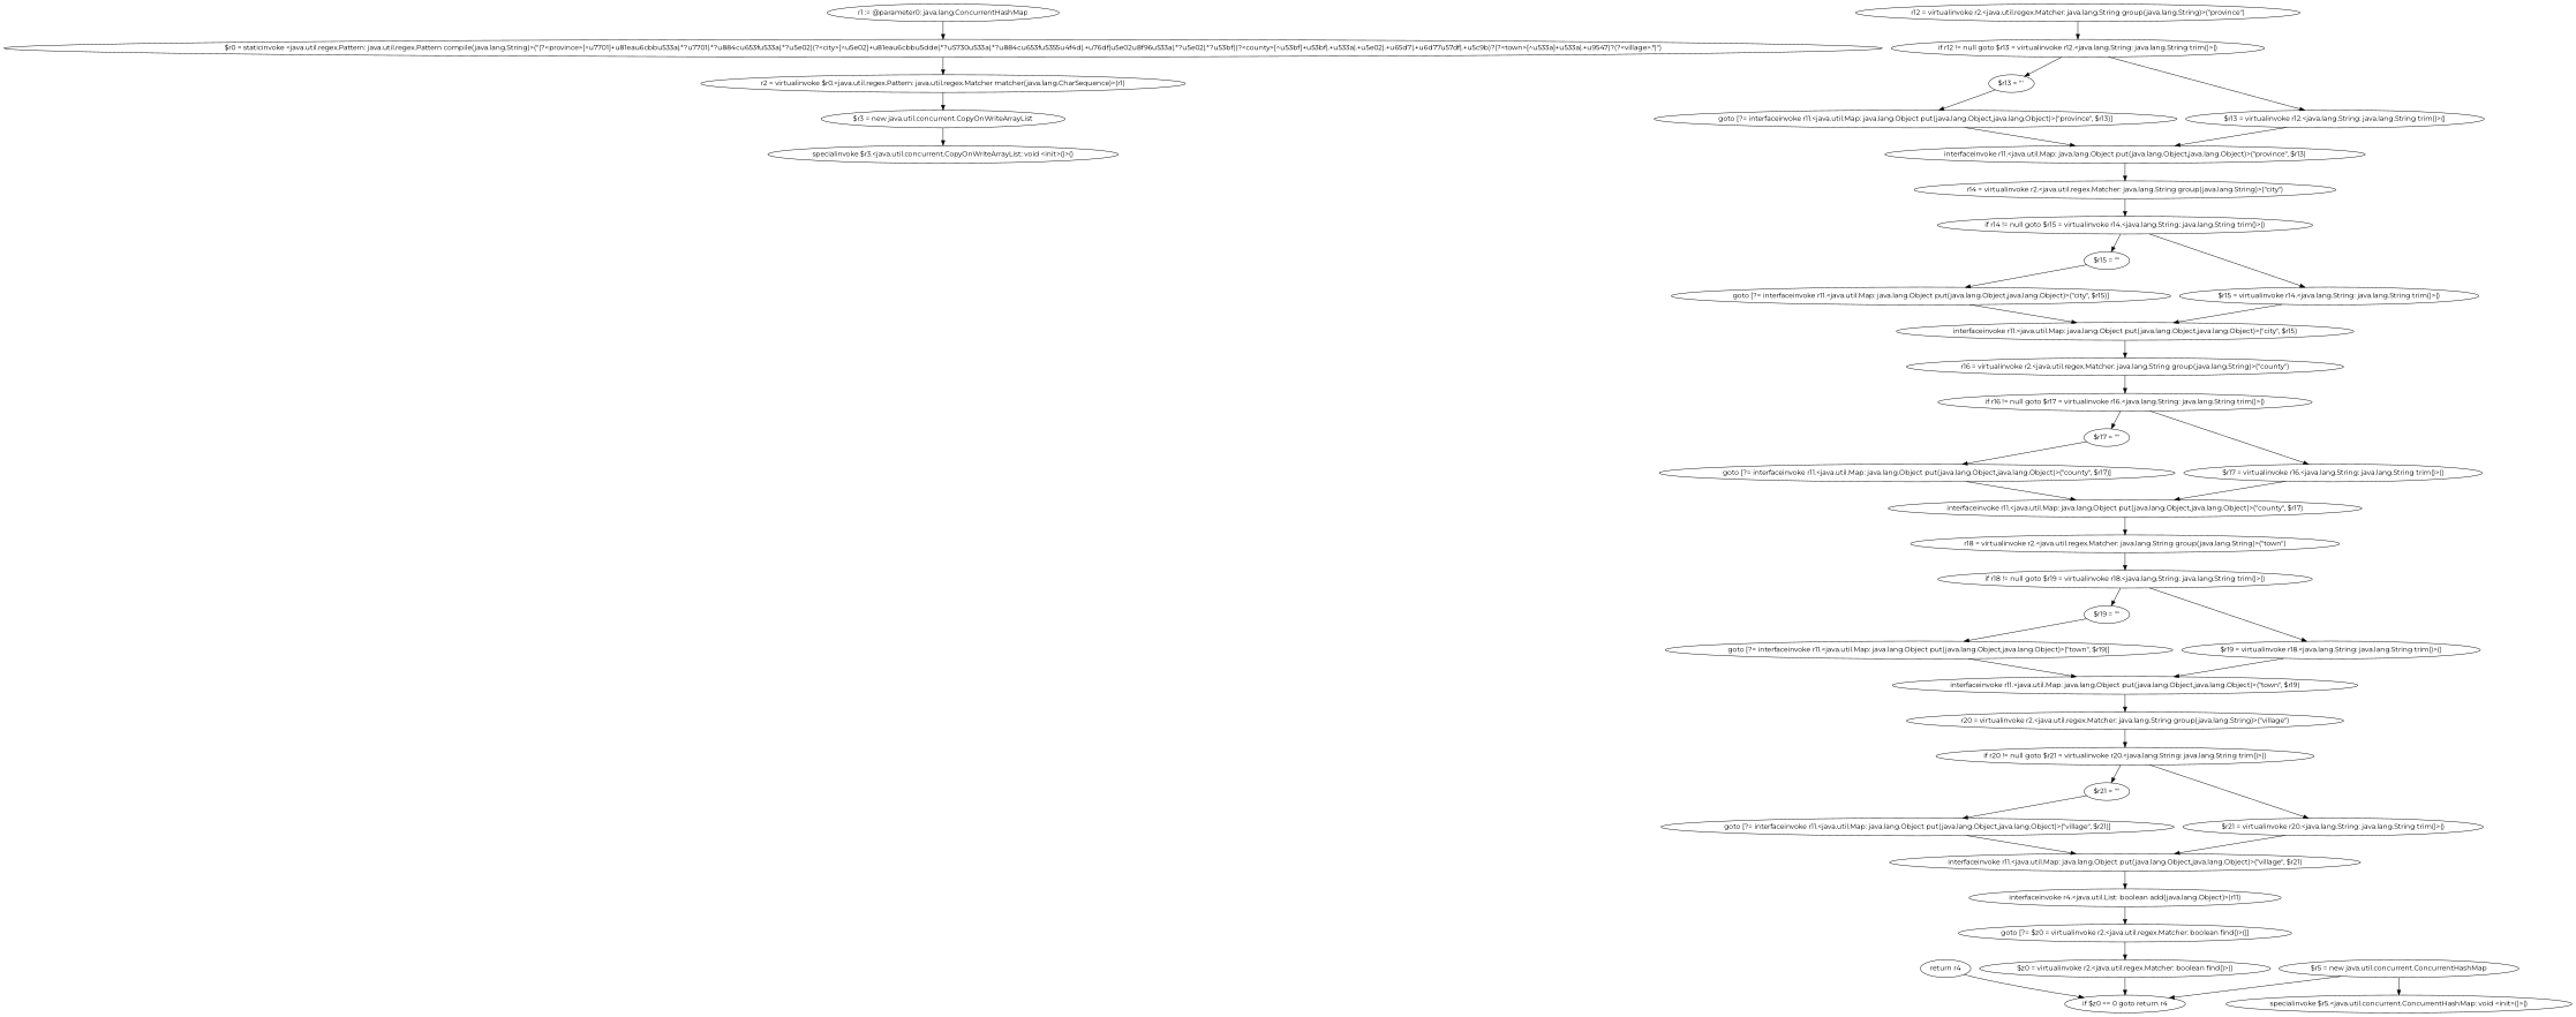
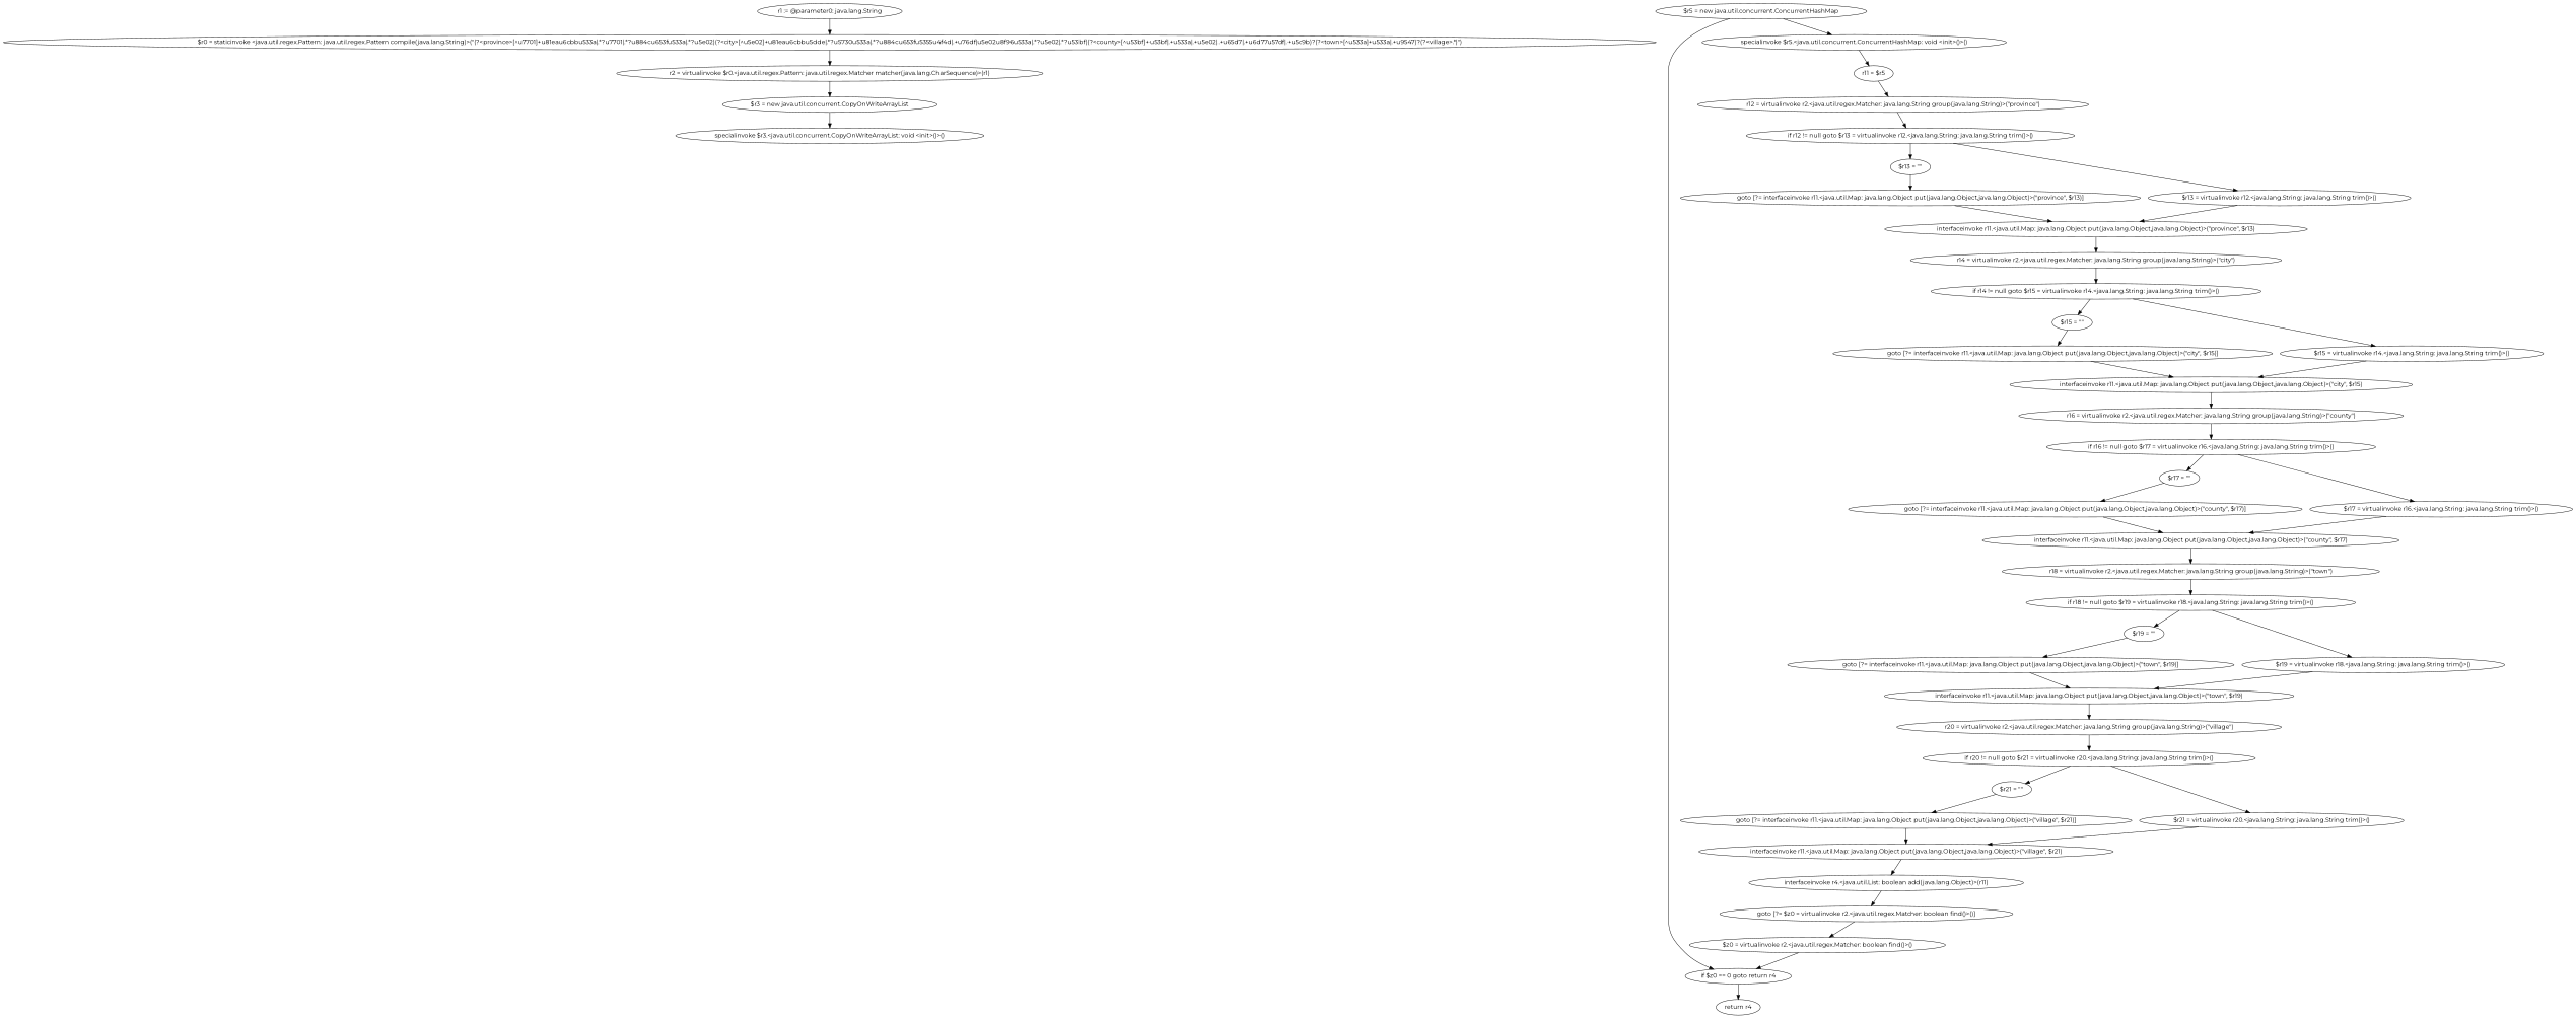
  digraph {
    fontname=Montserrat
    node [fontname=Montserrat]
    edge [fontname=Montserrat]
-   "r1 := @parameter0: java.lang.String" [label="r1 := @parameter0: java.lang.ConcurrentHashMap"]
+   "r1 := @parameter0: java.lang.String"
    "$r0 = staticinvoke <java.util.regex.Pattern: java.util.regex.Pattern compile(java.lang.String)>(\"(?<province>[^\u7701]+\u81ea\u6cbb\u533a|.*?\u7701|.*?\u884c\u653f\u533a|.*?\u5e02)(?<city>[^\u5e02]+\u81ea\u6cbb\u5dde|.*?\u5730\u533a|.*?\u884c\u653f\u5355\u4f4d|.+\u76df|\u5e02\u8f96\u533a|.*?\u5e02|.*?\u53bf)(?<county>[^\u53bf]+\u53bf|.+\u533a|.+\u5e02|.+\u65d7|.+\u6d77\u57df|.+\u5c9b)?(?<town>[^\u533a]+\u533a|.+\u9547)?(?<village>.*)\")"
    "r2 = virtualinvoke $r0.<java.util.regex.Pattern: java.util.regex.Matcher matcher(java.lang.CharSequence)>(r1)"
    "$r3 = new java.util.concurrent.CopyOnWriteArrayList"
    "specialinvoke $r3.<java.util.concurrent.CopyOnWriteArrayList: void <init>()>()"
    "$z0 = virtualinvoke r2.<java.util.regex.Matcher: boolean find()>()"
    "if $z0 == 0 goto return r4"
    "return r4"
    "$r5 = new java.util.concurrent.ConcurrentHashMap"
    "specialinvoke $r5.<java.util.concurrent.ConcurrentHashMap: void <init>()>()"
+   "r11 = $r5"
    "r12 = virtualinvoke r2.<java.util.regex.Matcher: java.lang.String group(java.lang.String)>(\"province\")"
    "if r12 != null goto $r13 = virtualinvoke r12.<java.lang.String: java.lang.String trim()>()"
    "$r13 = \"\""
    "$r13 = virtualinvoke r12.<java.lang.String: java.lang.String trim()>()"
    "goto [?= interfaceinvoke r11.<java.util.Map: java.lang.Object put(java.lang.Object,java.lang.Object)>(\"province\", $r13)]"
    "interfaceinvoke r11.<java.util.Map: java.lang.Object put(java.lang.Object,java.lang.Object)>(\"province\", $r13)"
    "r14 = virtualinvoke r2.<java.util.regex.Matcher: java.lang.String group(java.lang.String)>(\"city\")"
    "if r14 != null goto $r15 = virtualinvoke r14.<java.lang.String: java.lang.String trim()>()"
    "$r15 = \"\""
    "$r15 = virtualinvoke r14.<java.lang.String: java.lang.String trim()>()"
    "goto [?= interfaceinvoke r11.<java.util.Map: java.lang.Object put(java.lang.Object,java.lang.Object)>(\"city\", $r15)]"
    "interfaceinvoke r11.<java.util.Map: java.lang.Object put(java.lang.Object,java.lang.Object)>(\"city\", $r15)"
    "r16 = virtualinvoke r2.<java.util.regex.Matcher: java.lang.String group(java.lang.String)>(\"county\")"
    "if r16 != null goto $r17 = virtualinvoke r16.<java.lang.String: java.lang.String trim()>()"
    "$r17 = \"\""
    "$r17 = virtualinvoke r16.<java.lang.String: java.lang.String trim()>()"
    "goto [?= interfaceinvoke r11.<java.util.Map: java.lang.Object put(java.lang.Object,java.lang.Object)>(\"county\", $r17)]"
    "interfaceinvoke r11.<java.util.Map: java.lang.Object put(java.lang.Object,java.lang.Object)>(\"county\", $r17)"
    "r18 = virtualinvoke r2.<java.util.regex.Matcher: java.lang.String group(java.lang.String)>(\"town\")"
    "if r18 != null goto $r19 = virtualinvoke r18.<java.lang.String: java.lang.String trim()>()"
    "$r19 = \"\""
    "$r19 = virtualinvoke r18.<java.lang.String: java.lang.String trim()>()"
    "goto [?= interfaceinvoke r11.<java.util.Map: java.lang.Object put(java.lang.Object,java.lang.Object)>(\"town\", $r19)]"
    "interfaceinvoke r11.<java.util.Map: java.lang.Object put(java.lang.Object,java.lang.Object)>(\"town\", $r19)"
    "r20 = virtualinvoke r2.<java.util.regex.Matcher: java.lang.String group(java.lang.String)>(\"village\")"
    "if r20 != null goto $r21 = virtualinvoke r20.<java.lang.String: java.lang.String trim()>()"
    "$r21 = \"\""
    "$r21 = virtualinvoke r20.<java.lang.String: java.lang.String trim()>()"
    "goto [?= interfaceinvoke r11.<java.util.Map: java.lang.Object put(java.lang.Object,java.lang.Object)>(\"village\", $r21)]"
    "interfaceinvoke r11.<java.util.Map: java.lang.Object put(java.lang.Object,java.lang.Object)>(\"village\", $r21)"
    "interfaceinvoke r4.<java.util.List: boolean add(java.lang.Object)>(r11)"
    "goto [?= $z0 = virtualinvoke r2.<java.util.regex.Matcher: boolean find()>()]"
    "r1 := @parameter0: java.lang.String" -> "$r0 = staticinvoke <java.util.regex.Pattern: java.util.regex.Pattern compile(java.lang.String)>(\"(?<province>[^\u7701]+\u81ea\u6cbb\u533a|.*?\u7701|.*?\u884c\u653f\u533a|.*?\u5e02)(?<city>[^\u5e02]+\u81ea\u6cbb\u5dde|.*?\u5730\u533a|.*?\u884c\u653f\u5355\u4f4d|.+\u76df|\u5e02\u8f96\u533a|.*?\u5e02|.*?\u53bf)(?<county>[^\u53bf]+\u53bf|.+\u533a|.+\u5e02|.+\u65d7|.+\u6d77\u57df|.+\u5c9b)?(?<town>[^\u533a]+\u533a|.+\u9547)?(?<village>.*)\")"
    "$r0 = staticinvoke <java.util.regex.Pattern: java.util.regex.Pattern compile(java.lang.String)>(\"(?<province>[^\u7701]+\u81ea\u6cbb\u533a|.*?\u7701|.*?\u884c\u653f\u533a|.*?\u5e02)(?<city>[^\u5e02]+\u81ea\u6cbb\u5dde|.*?\u5730\u533a|.*?\u884c\u653f\u5355\u4f4d|.+\u76df|\u5e02\u8f96\u533a|.*?\u5e02|.*?\u53bf)(?<county>[^\u53bf]+\u53bf|.+\u533a|.+\u5e02|.+\u65d7|.+\u6d77\u57df|.+\u5c9b)?(?<town>[^\u533a]+\u533a|.+\u9547)?(?<village>.*)\")" -> "r2 = virtualinvoke $r0.<java.util.regex.Pattern: java.util.regex.Matcher matcher(java.lang.CharSequence)>(r1)"
    "r2 = virtualinvoke $r0.<java.util.regex.Pattern: java.util.regex.Matcher matcher(java.lang.CharSequence)>(r1)" -> "$r3 = new java.util.concurrent.CopyOnWriteArrayList"
    "$r3 = new java.util.concurrent.CopyOnWriteArrayList" -> "specialinvoke $r3.<java.util.concurrent.CopyOnWriteArrayList: void <init>()>()"
    "$z0 = virtualinvoke r2.<java.util.regex.Matcher: boolean find()>()" -> "if $z0 == 0 goto return r4"
-   "return r4" -> "if $z0 == 0 goto return r4"
+   "if $z0 == 0 goto return r4" -> "return r4"
    "$r5 = new java.util.concurrent.ConcurrentHashMap" -> "if $z0 == 0 goto return r4"
    "$r5 = new java.util.concurrent.ConcurrentHashMap" -> "specialinvoke $r5.<java.util.concurrent.ConcurrentHashMap: void <init>()>()"
+   "specialinvoke $r5.<java.util.concurrent.ConcurrentHashMap: void <init>()>()" -> "r11 = $r5"
+   "r11 = $r5" -> "r12 = virtualinvoke r2.<java.util.regex.Matcher: java.lang.String group(java.lang.String)>(\"province\")"
    "r12 = virtualinvoke r2.<java.util.regex.Matcher: java.lang.String group(java.lang.String)>(\"province\")" -> "if r12 != null goto $r13 = virtualinvoke r12.<java.lang.String: java.lang.String trim()>()"
    "if r12 != null goto $r13 = virtualinvoke r12.<java.lang.String: java.lang.String trim()>()" -> "$r13 = \"\""
    "if r12 != null goto $r13 = virtualinvoke r12.<java.lang.String: java.lang.String trim()>()" -> "$r13 = virtualinvoke r12.<java.lang.String: java.lang.String trim()>()"
    "$r13 = \"\"" -> "goto [?= interfaceinvoke r11.<java.util.Map: java.lang.Object put(java.lang.Object,java.lang.Object)>(\"province\", $r13)]"
    "$r13 = virtualinvoke r12.<java.lang.String: java.lang.String trim()>()" -> "interfaceinvoke r11.<java.util.Map: java.lang.Object put(java.lang.Object,java.lang.Object)>(\"province\", $r13)"
    "goto [?= interfaceinvoke r11.<java.util.Map: java.lang.Object put(java.lang.Object,java.lang.Object)>(\"province\", $r13)]" -> "interfaceinvoke r11.<java.util.Map: java.lang.Object put(java.lang.Object,java.lang.Object)>(\"province\", $r13)"
    "interfaceinvoke r11.<java.util.Map: java.lang.Object put(java.lang.Object,java.lang.Object)>(\"province\", $r13)" -> "r14 = virtualinvoke r2.<java.util.regex.Matcher: java.lang.String group(java.lang.String)>(\"city\")"
    "r14 = virtualinvoke r2.<java.util.regex.Matcher: java.lang.String group(java.lang.String)>(\"city\")" -> "if r14 != null goto $r15 = virtualinvoke r14.<java.lang.String: java.lang.String trim()>()"
    "if r14 != null goto $r15 = virtualinvoke r14.<java.lang.String: java.lang.String trim()>()" -> "$r15 = \"\""
    "if r14 != null goto $r15 = virtualinvoke r14.<java.lang.String: java.lang.String trim()>()" -> "$r15 = virtualinvoke r14.<java.lang.String: java.lang.String trim()>()"
    "$r15 = \"\"" -> "goto [?= interfaceinvoke r11.<java.util.Map: java.lang.Object put(java.lang.Object,java.lang.Object)>(\"city\", $r15)]"
    "$r15 = virtualinvoke r14.<java.lang.String: java.lang.String trim()>()" -> "interfaceinvoke r11.<java.util.Map: java.lang.Object put(java.lang.Object,java.lang.Object)>(\"city\", $r15)"
    "goto [?= interfaceinvoke r11.<java.util.Map: java.lang.Object put(java.lang.Object,java.lang.Object)>(\"city\", $r15)]" -> "interfaceinvoke r11.<java.util.Map: java.lang.Object put(java.lang.Object,java.lang.Object)>(\"city\", $r15)"
    "interfaceinvoke r11.<java.util.Map: java.lang.Object put(java.lang.Object,java.lang.Object)>(\"city\", $r15)" -> "r16 = virtualinvoke r2.<java.util.regex.Matcher: java.lang.String group(java.lang.String)>(\"county\")"
    "r16 = virtualinvoke r2.<java.util.regex.Matcher: java.lang.String group(java.lang.String)>(\"county\")" -> "if r16 != null goto $r17 = virtualinvoke r16.<java.lang.String: java.lang.String trim()>()"
    "if r16 != null goto $r17 = virtualinvoke r16.<java.lang.String: java.lang.String trim()>()" -> "$r17 = \"\""
    "if r16 != null goto $r17 = virtualinvoke r16.<java.lang.String: java.lang.String trim()>()" -> "$r17 = virtualinvoke r16.<java.lang.String: java.lang.String trim()>()"
    "$r17 = \"\"" -> "goto [?= interfaceinvoke r11.<java.util.Map: java.lang.Object put(java.lang.Object,java.lang.Object)>(\"county\", $r17)]"
    "$r17 = virtualinvoke r16.<java.lang.String: java.lang.String trim()>()" -> "interfaceinvoke r11.<java.util.Map: java.lang.Object put(java.lang.Object,java.lang.Object)>(\"county\", $r17)"
    "goto [?= interfaceinvoke r11.<java.util.Map: java.lang.Object put(java.lang.Object,java.lang.Object)>(\"county\", $r17)]" -> "interfaceinvoke r11.<java.util.Map: java.lang.Object put(java.lang.Object,java.lang.Object)>(\"county\", $r17)"
    "interfaceinvoke r11.<java.util.Map: java.lang.Object put(java.lang.Object,java.lang.Object)>(\"county\", $r17)" -> "r18 = virtualinvoke r2.<java.util.regex.Matcher: java.lang.String group(java.lang.String)>(\"town\")"
    "r18 = virtualinvoke r2.<java.util.regex.Matcher: java.lang.String group(java.lang.String)>(\"town\")" -> "if r18 != null goto $r19 = virtualinvoke r18.<java.lang.String: java.lang.String trim()>()"
    "if r18 != null goto $r19 = virtualinvoke r18.<java.lang.String: java.lang.String trim()>()" -> "$r19 = \"\""
    "if r18 != null goto $r19 = virtualinvoke r18.<java.lang.String: java.lang.String trim()>()" -> "$r19 = virtualinvoke r18.<java.lang.String: java.lang.String trim()>()"
    "$r19 = \"\"" -> "goto [?= interfaceinvoke r11.<java.util.Map: java.lang.Object put(java.lang.Object,java.lang.Object)>(\"town\", $r19)]"
    "$r19 = virtualinvoke r18.<java.lang.String: java.lang.String trim()>()" -> "interfaceinvoke r11.<java.util.Map: java.lang.Object put(java.lang.Object,java.lang.Object)>(\"town\", $r19)"
    "goto [?= interfaceinvoke r11.<java.util.Map: java.lang.Object put(java.lang.Object,java.lang.Object)>(\"town\", $r19)]" -> "interfaceinvoke r11.<java.util.Map: java.lang.Object put(java.lang.Object,java.lang.Object)>(\"town\", $r19)"
    "interfaceinvoke r11.<java.util.Map: java.lang.Object put(java.lang.Object,java.lang.Object)>(\"town\", $r19)" -> "r20 = virtualinvoke r2.<java.util.regex.Matcher: java.lang.String group(java.lang.String)>(\"village\")"
    "r20 = virtualinvoke r2.<java.util.regex.Matcher: java.lang.String group(java.lang.String)>(\"village\")" -> "if r20 != null goto $r21 = virtualinvoke r20.<java.lang.String: java.lang.String trim()>()"
    "if r20 != null goto $r21 = virtualinvoke r20.<java.lang.String: java.lang.String trim()>()" -> "$r21 = \"\""
    "if r20 != null goto $r21 = virtualinvoke r20.<java.lang.String: java.lang.String trim()>()" -> "$r21 = virtualinvoke r20.<java.lang.String: java.lang.String trim()>()"
    "$r21 = \"\"" -> "goto [?= interfaceinvoke r11.<java.util.Map: java.lang.Object put(java.lang.Object,java.lang.Object)>(\"village\", $r21)]"
    "$r21 = virtualinvoke r20.<java.lang.String: java.lang.String trim()>()" -> "interfaceinvoke r11.<java.util.Map: java.lang.Object put(java.lang.Object,java.lang.Object)>(\"village\", $r21)"
    "goto [?= interfaceinvoke r11.<java.util.Map: java.lang.Object put(java.lang.Object,java.lang.Object)>(\"village\", $r21)]" -> "interfaceinvoke r11.<java.util.Map: java.lang.Object put(java.lang.Object,java.lang.Object)>(\"village\", $r21)"
    "interfaceinvoke r11.<java.util.Map: java.lang.Object put(java.lang.Object,java.lang.Object)>(\"village\", $r21)" -> "interfaceinvoke r4.<java.util.List: boolean add(java.lang.Object)>(r11)"
    "interfaceinvoke r4.<java.util.List: boolean add(java.lang.Object)>(r11)" -> "goto [?= $z0 = virtualinvoke r2.<java.util.regex.Matcher: boolean find()>()]"
    "goto [?= $z0 = virtualinvoke r2.<java.util.regex.Matcher: boolean find()>()]" -> "$z0 = virtualinvoke r2.<java.util.regex.Matcher: boolean find()>()"
  }
